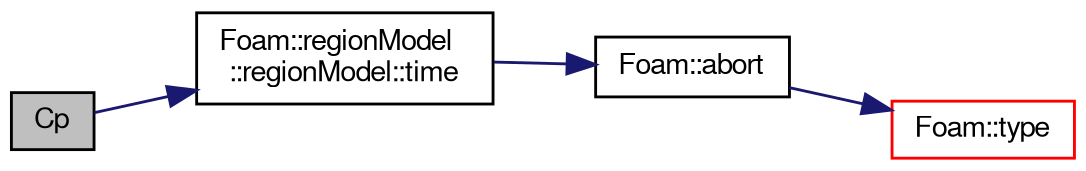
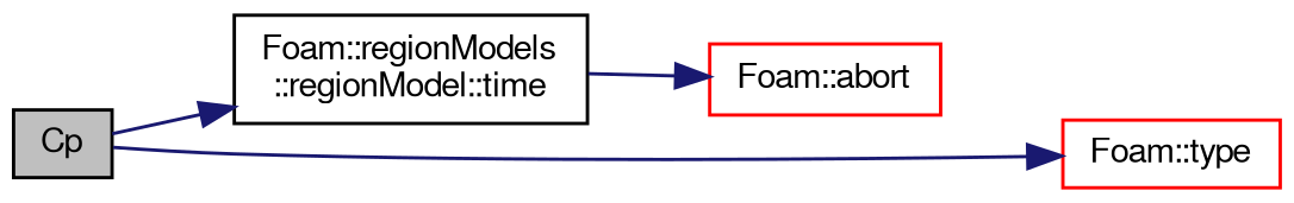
  digraph {
    rankdir=LR
    node [color=black fontname=FreeSans fontsize=10 shape=record]
    edge [color=midnightblue fontname=FreeSans fontsize=10 labelfontname=FreeSans labelfontsize=10 style=solid]
    n1 [fillcolor=grey75 fontcolor=black height=0.2 label=Cp style=filled width=0.4]
-   n2 [height=0.2 label="Foam::regionModel\l::regionModel::time" width=0.4]
+   n2 [height=0.2 label="Foam::regionModels\l::regionModel::time" width=0.4]
    n3 [color=red height=0.2 label="Foam::type" width=0.4]
-   n4 [height=0.2 label="Foam::abort" width=0.4]
+   n4 [color=red height=0.2 label="Foam::abort" width=0.4]
    n1 -> n2
-   n4 -> n3
+   n1 -> n3
    n2 -> n4
  }
